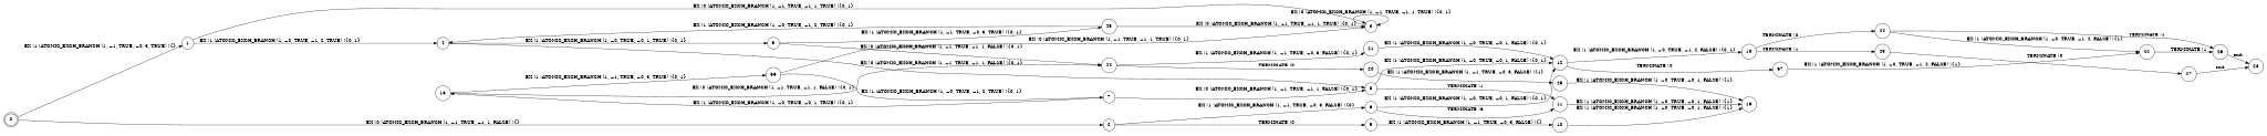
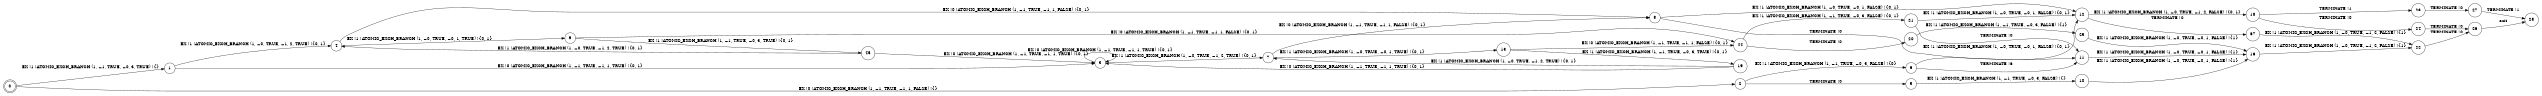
  digraph {
    rankdir=LR
    node [shape=circle]
    0 [peripheries=2]
    1
    2
    3
    4
    5
    6
    7
    8
    9
    10
    11
    12
    13
    n15 [label=44]
    n16 [label=45]
    16
    n18 [label=67]
    18
-   19 [label=59]
+   19
    20
    21
    22
    23
    24
    25
    26
    27
    28
    0 -> 1 [label="EX !1 !ATOMIC_EXCH_BRANCH (1, +1, TRUE, +0, 3, TRUE) !{}"]
    0 -> 2 [label="EX !0 !ATOMIC_EXCH_BRANCH (1, +1, TRUE, +1, 1, FALSE) !{}"]
    1 -> 3 [label="EX !0 !ATOMIC_EXCH_BRANCH (1, +1, TRUE, +1, 1, TRUE) !{0, 1}"]
    1 -> 4 [label="EX !1 !ATOMIC_EXCH_BRANCH (1, +0, TRUE, +1, 2, TRUE) !{0, 1}"]
    2 -> 5 [label="TERMINATE !0"]
    2 -> 6 [label="EX !1 !ATOMIC_EXCH_BRANCH (1, +1, TRUE, +0, 3, FALSE) !{0}"]
    3 -> 3 [label="EX !0 !ATOMIC_EXCH_BRANCH (1, +1, TRUE, +1, 1, TRUE) !{0, 1}"]
+   3 -> 7 [label="EX !1 !ATOMIC_EXCH_BRANCH (1, +0, TRUE, +1, 2, TRUE) !{0, 1}"]
    4 -> 8 [label="EX !0 !ATOMIC_EXCH_BRANCH (1, +1, TRUE, +1, 1, FALSE) !{0, 1}"]
    4 -> 9 [label="EX !1 !ATOMIC_EXCH_BRANCH (1, +0, TRUE, +0, 1, TRUE) !{0, 1}"]
    5 -> 10 [label="EX !1 !ATOMIC_EXCH_BRANCH (1, +1, TRUE, +0, 3, FALSE) !{}"]
    6 -> 11 [label="TERMINATE !6"]
    6 -> 12 [label="EX !1 !ATOMIC_EXCH_BRANCH (1, +0, TRUE, +0, 1, FALSE) !{0, 1}"]
    7 -> 8 [label="EX !0 !ATOMIC_EXCH_BRANCH (1, +1, TRUE, +1, 1, FALSE) !{0, 1}"]
    7 -> 13 [label="EX !1 !ATOMIC_EXCH_BRANCH (1, +0, TRUE, +0, 1, TRUE) !{0, 1}"]
-   8 -> 11 [label="TERMINATE !1"]
+   8 -> 11 [label="TERMINATE !0"]
    8 -> 12 [label="EX !1 !ATOMIC_EXCH_BRANCH (1, +0, TRUE, +0, 1, FALSE) !{0, 1}"]
    9 -> n15 [label="EX !0 !ATOMIC_EXCH_BRANCH (1, +1, TRUE, +1, 1, FALSE) !{0, 1}"]
    9 -> n16 [label="EX !1 !ATOMIC_EXCH_BRANCH (1, +1, TRUE, +0, 3, TRUE) !{0, 1}"]
    10 -> 16 [label="EX !1 !ATOMIC_EXCH_BRANCH (1, +0, TRUE, +0, 1, FALSE) !{1}"]
    11 -> 16 [label="EX !1 !ATOMIC_EXCH_BRANCH (1, +0, TRUE, +0, 1, FALSE) !{1}"]
    12 -> n18 [label="TERMINATE !0"]
    12 -> 18 [label="EX !1 !ATOMIC_EXCH_BRANCH (1, +0, TRUE, +1, 2, FALSE) !{0, 1}"]
    13 -> n15 [label="EX !0 !ATOMIC_EXCH_BRANCH (1, +1, TRUE, +1, 1, FALSE) !{0, 1}"]
    13 -> 19 [label="EX !1 !ATOMIC_EXCH_BRANCH (1, +1, TRUE, +0, 3, TRUE) !{0, 1}"]
    n15 -> 20 [label="TERMINATE !0"]
    n15 -> 21 [label="EX !1 !ATOMIC_EXCH_BRANCH (1, +1, TRUE, +0, 3, FALSE) !{0, 1}"]
    n16 -> 3 [label="EX !0 !ATOMIC_EXCH_BRANCH (1, +1, TRUE, +1, 1, TRUE) !{0, 1}"]
    n16 -> 4 [label="EX !1 !ATOMIC_EXCH_BRANCH (1, +0, TRUE, +1, 2, TRUE) !{0, 1}"]
-   24 -> 22 [label="EX !1 !ATOMIC_EXCH_BRANCH (1, +0, TRUE, +1, 2, FALSE) !{1}"]
+   16 -> 22 [label="EX !1 !ATOMIC_EXCH_BRANCH (1, +0, TRUE, +1, 2, FALSE) !{1}"]
    n18 -> 22 [label="EX !1 !ATOMIC_EXCH_BRANCH (1, +0, TRUE, +1, 2, FALSE) !{1}"]
    18 -> 23 [label="TERMINATE !1"]
    18 -> 24 [label="TERMINATE !0"]
    19 -> 3 [label="EX !0 !ATOMIC_EXCH_BRANCH (1, +1, TRUE, +1, 1, TRUE) !{0, 1}"]
    19 -> 7 [label="EX !1 !ATOMIC_EXCH_BRANCH (1, +0, TRUE, +1, 2, TRUE) !{0, 1}"]
    20 -> 25 [label="EX !1 !ATOMIC_EXCH_BRANCH (1, +1, TRUE, +0, 3, FALSE) !{1}"]
+   21 -> 11 [label="TERMINATE !0"]
    21 -> 12 [label="EX !1 !ATOMIC_EXCH_BRANCH (1, +0, TRUE, +0, 1, FALSE) !{0, 1}"]
-   22 -> 26 [label="TERMINATE !1"]
+   22 -> 26 [label="TERMINATE !0"]
    23 -> 27 [label="TERMINATE !0"]
-   24 -> 26 [label="TERMINATE !1"]
+   24 -> 26 [label="TERMINATE !0"]
    25 -> 16 [label="EX !1 !ATOMIC_EXCH_BRANCH (1, +0, TRUE, +0, 1, FALSE) !{1}"]
    26 -> 28 [label=exit]
-   27 -> 28 [label=exit]
+   27 -> 28 [label="TERMINATE !1"]
  }
